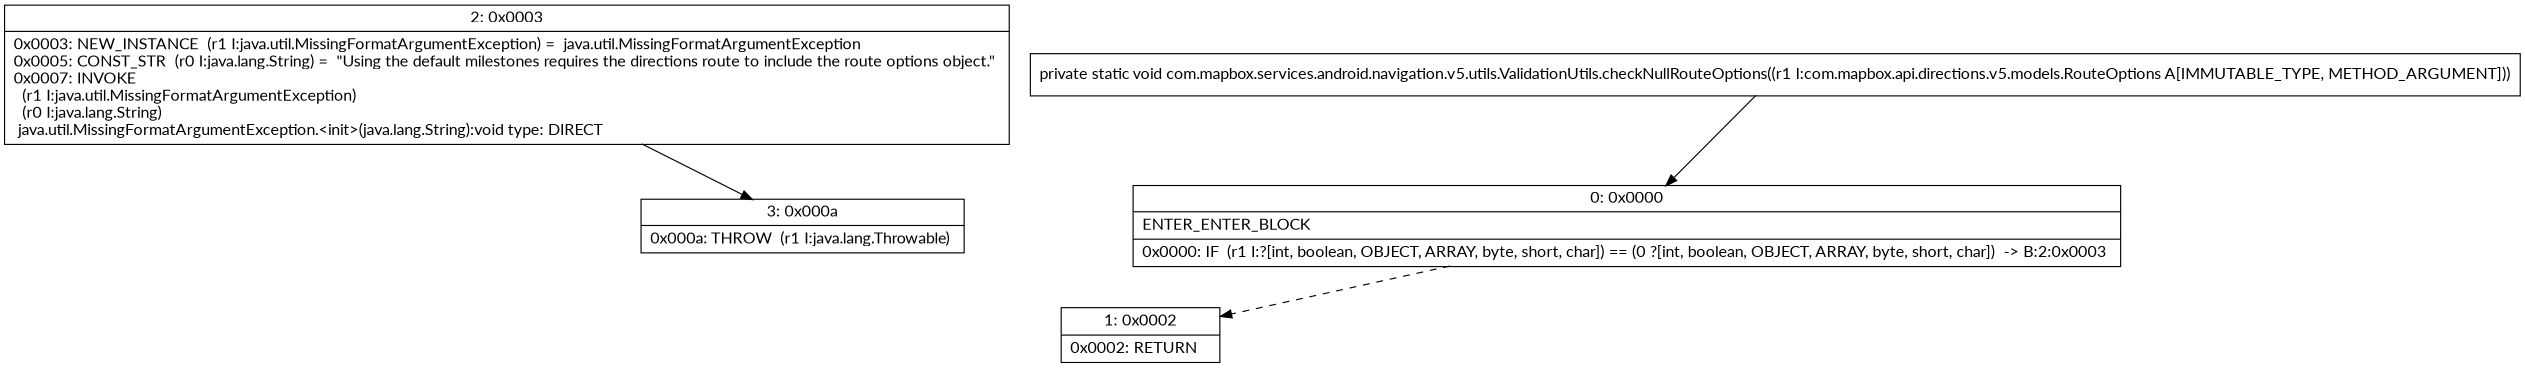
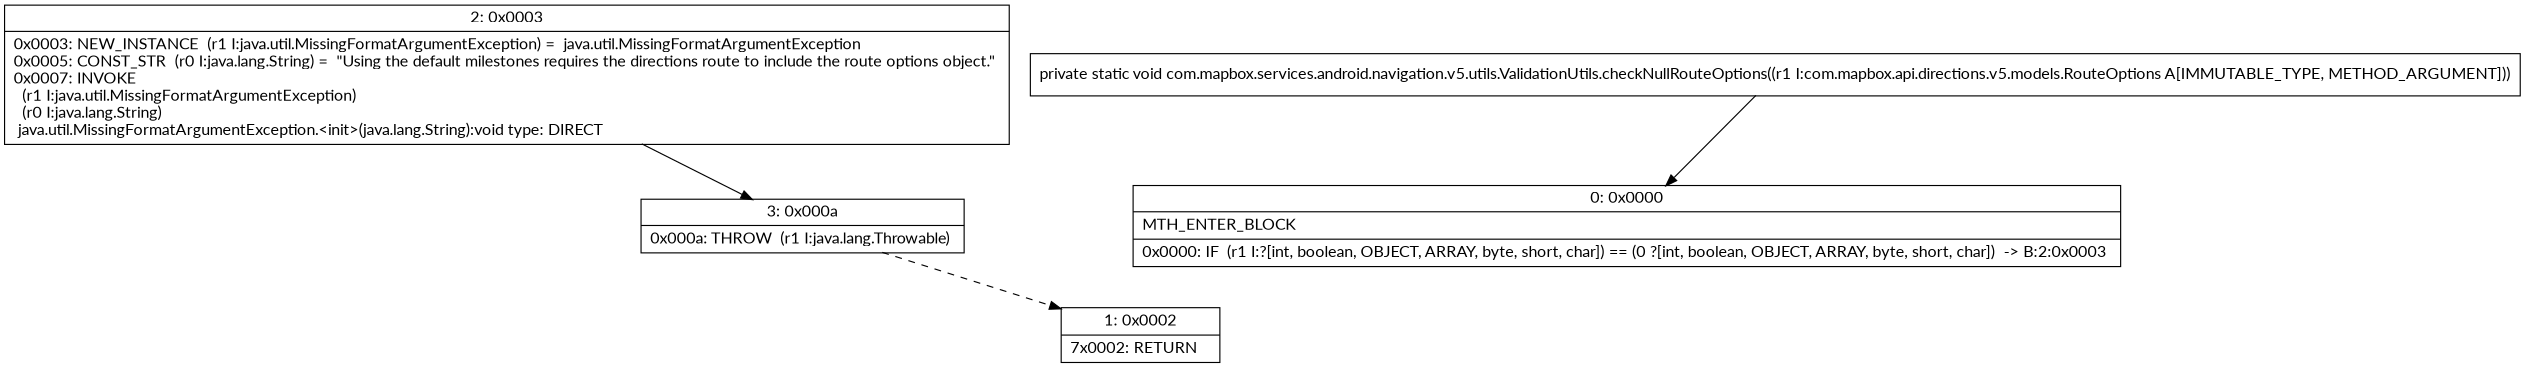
  digraph {
    fontname=Lato
    node [fontname=Lato shape=record]
    edge [fontname=Lato]
-   n1 [label="{0\:\ 0x0000|ENTER_ENTER_BLOCK\l|0x0000: IF  (r1 I:?[int, boolean, OBJECT, ARRAY, byte, short, char]) == (0 ?[int, boolean, OBJECT, ARRAY, byte, short, char])  \-\> B:2:0x0003 \l}"]
-   n2 [label="{1\:\ 0x0002|0x0002: RETURN   \l}"]
+   n1 [label="{0\:\ 0x0000|MTH_ENTER_BLOCK\l|0x0000: IF  (r1 I:?[int, boolean, OBJECT, ARRAY, byte, short, char]) == (0 ?[int, boolean, OBJECT, ARRAY, byte, short, char])  \-\> B:2:0x0003 \l}"]
+   n2 [label="{1\:\ 0x0002|7x0002: RETURN   \l}"]
    n3 [label="{2\:\ 0x0003|0x0003: NEW_INSTANCE  (r1 I:java.util.MissingFormatArgumentException) =  java.util.MissingFormatArgumentException \l0x0005: CONST_STR  (r0 I:java.lang.String) =  \"Using the default milestones requires the directions route to include the route options object.\" \l0x0007: INVOKE  \l  (r1 I:java.util.MissingFormatArgumentException)\l  (r0 I:java.lang.String)\l java.util.MissingFormatArgumentException.\<init\>(java.lang.String):void type: DIRECT \l}"]
    n4 [label="{3\:\ 0x000a|0x000a: THROW  (r1 I:java.lang.Throwable) \l}"]
    n5 [label="{private static void com.mapbox.services.android.navigation.v5.utils.ValidationUtils.checkNullRouteOptions((r1 I:com.mapbox.api.directions.v5.models.RouteOptions A[IMMUTABLE_TYPE, METHOD_ARGUMENT])) }"]
-   n1 -> n2 [style=dashed]
+   n4 -> n2 [style=dashed]
    n3 -> n4
    n5 -> n1
  }
